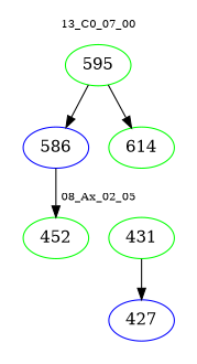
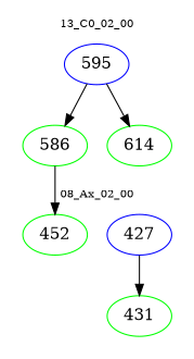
  digraph {
    node [color=blue]
    edge [color=black]
    n1 [label=427]
    n2 [color=green label=431]
    n3 [color=green label=452]
-   n4 [color=green label=595]
-   n5 [label=586]
+   n4 [label=595]
+   n5 [color=green label=586]
    n6 [color=green label=614]
    subgraph cluster_1 {
      color=white
      fontsize=10
-     label="08_Ax_02_05"
+     label="08_Ax_02_00"
      n1
      n2
      n3
    }
    subgraph cluster_2 {
      color=white
      fontsize=10
-     label="13_C0_07_00"
+     label="13_C0_02_00"
      n4
      n5
      n6
    }
-   n2 -> n1
+   n1 -> n2
    n4 -> n5
    n4 -> n6
    n5 -> n3
  }
